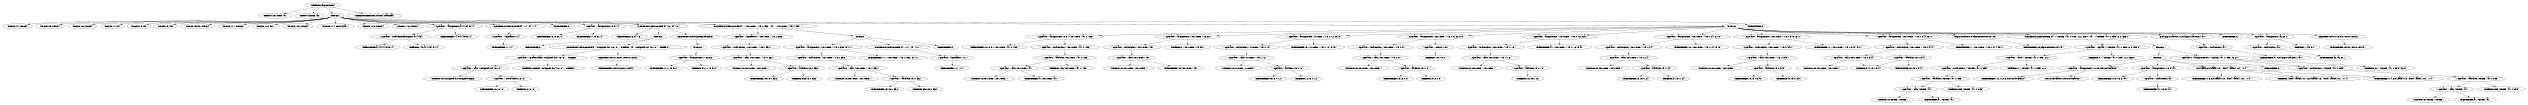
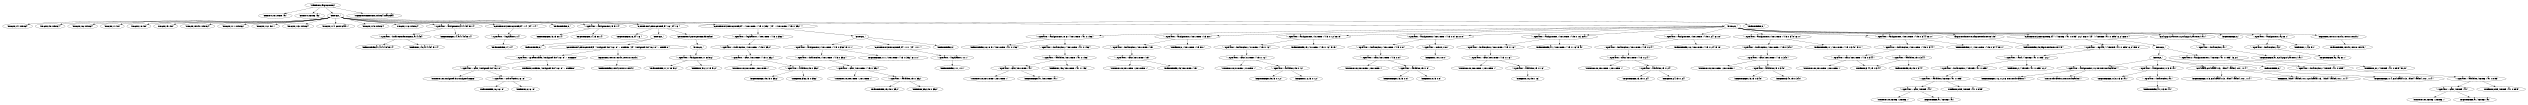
  digraph {
    n1 [label="(METHOD,tftp_connect)"]
    n2 [label="(PARAM,_QWORD *a1)"]
    n3 [label="(PARAM,_BYTE *a2)"]
    n4 [label="(BLOCK,,)"]
    n5 [label="(METHOD_RETURN,__int64 __fastcall)"]
    n6 [label="(LOCAL,v4: __int64)"]
    n7 [label="(LOCAL,v5: __int64)"]
    n8 [label="(LOCAL,v6: __int64)"]
    n9 [label="(LOCAL,v7: int)"]
    n10 [label="(LOCAL,v8: int)"]
    n11 [label="(LOCAL,v9: int)"]
    n12 [label="(LOCAL,result: __int64)"]
    n13 [label="(LOCAL,v11: __int62)"]
    n14 [label="(LOCAL,v12: int *)"]
    n15 [label="(LOCAL,v13: __int64)"]
    n16 [label="(LOCAL,v14: const char *)"]
    n17 [label="(LOCAL,v15: __int64)"]
    n18 [label="(LOCAL,v16: __int64)"]
    n19 [label="(<operator>.assignment,a1[148] = v4)"]
    n20 [label="(CONTROL_STRUCTURE,if ( !v4 ),if ( !v4 ))"]
    n21 [label="(IDENTIFIER,L,)"]
    n22 [label="(<operator>.assignment,v5 = v4)"]
    n23 [label="(CONTROL_STRUCTURE,if ( v6 ),if ( v6 ))"]
    n24 [label="(CONTROL_STRUCTURE,if ( !*(_QWORD *)(v5 + 352) ),if ( !*(_QWORD *)(v5 + 352) ))"]
    n25 [label="(BLOCK,,)"]
    n26 [label="(IDENTIFIER,L,)"]
    n27 [label="(<operator>.indirectIndexAccess,a1[148])"]
    n28 [label="(IDENTIFIER,v4,a1[148] = v4)"]
    n29 [label="(<operator>.logicalNot,!v4)"]
    n30 [label="(IDENTIFIER,v5,v5 = v4)"]
    n31 [label="(IDENTIFIER,v4,v5 = v4)"]
    n32 [label="(IDENTIFIER,v6,if ( v6 ))"]
    n33 [label="(BLOCK,,)"]
    n34 [label="(CONTROL_STRUCTURE,else,else)"]
    n35 [label="(<operator>.logicalNot,!*(_QWORD *)(v5 + 352))"]
    n36 [label="(BLOCK,,)"]
    n37 [label="(<operator>.assignment,v8 = *((_DWORD *)a1 + 156))"]
    n38 [label="(<operator>.assignment,*(_DWORD *)v5 = 0)"]
    n39 [label="(<operator>.assignment,*(_WORD *)(v5 + 72) = v9)"]
    n40 [label="(<operator>.assignment,*(_DWORD *)(v5 + 8) = -100)"]
    n41 [label="(<operator>.assignment,*(_QWORD *)(v5 + 16) = a1)"]
    n42 [label="(<operator>.assignment,*(_DWORD *)(v5 + 24) = v8)"]
    n43 [label="(<operator>.assignment,*(_DWORD *)(v5 + 340) = v7)"]
    n44 [label="(<operator>.assignment,*(_DWORD *)(v5 + 344) = v7)"]
    n45 [label="(tftp_set_timeouts,tftp_set_timeouts(v5))"]
    n46 [label="(CONTROL_STRUCTURE,if ( (*((_BYTE *)a1 + 895) & 2) == 0 ),if ( (*((_BYTE *)a1 + 895) & 2) == 0 ))"]
    n47 [label="(Curl_pgrsStartNow,Curl_pgrsStartNow(*a1))"]
    n48 [label="(IDENTIFIER,L,)"]
    n49 [label="(<operator>.assignment,*a2 = 1)"]
    n50 [label="(RETURN,return result;,return result;)"]
    n51 [label="(IDENTIFIER,a1,a1[148] = v4)"]
    n52 [label="(LITERAL,148,a1[148] = v4)"]
    n53 [label="(IDENTIFIER,v4,!v4)"]
    n54 [label="(IDENTIFIER,L,)"]
    n55 [label="(CONTROL_STRUCTURE,if ( (unsigned int)(v6 - 8) > 0xFFB0 ),if ( (unsigned int)(v6 - 8) > 0xFFB0 ))"]
    n56 [label="(BLOCK,,)"]
    n57 [label="(<operator>.greaterThan,(unsigned int)(v6 - 8) > 0xFFB0)"]
    n58 [label="(RETURN,return result;,return result;)"]
    n59 [label="(<operator>.cast,(unsigned int)(v6 - 8))"]
    n60 [label="(LITERAL,0xFFB0,(unsigned int)(v6 - 8) > 0xFFB0)"]
    n61 [label="(IDENTIFIER,result,return result;)"]
    n62 [label="(UNKNOWN,unsigned int,unsigned xFFB)"]
    n63 [label="(<operator>.subtraction,v6 - 8)"]
    n64 [label="(IDENTIFIER,v6,v6 - 8)"]
    n65 [label="(LITERAL,8,v6 - 8)"]
    n66 [label="(<operator>.assignment,v7 = 512)"]
    n67 [label="(IDENTIFIER,v7,v7 = 512)"]
    n68 [label="(LITERAL,512,v7 = 512)"]
    n69 [label="(<operator>.indirection,*(_QWORD *)(v5 + 352))"]
    n70 [label="(<operator>.assignment,*(_QWORD *)(v5 + 352) = v11)"]
    n71 [label="(CONTROL_STRUCTURE,if ( !v11 ),if ( !v11 ))"]
    n72 [label="(IDENTIFIER,L,)"]
    n73 [label="(<operator>.cast,(_QWORD *)(v5 + 352))"]
    n74 [label="(UNKNOWN,_QWORD *,_QWORD *)"]
    n75 [label="(<operator>.addition,v5 + 352)"]
    n76 [label="(IDENTIFIER,v5,v5 + 352)"]
    n77 [label="(LITERAL,352,v5 + 352)"]
    n78 [label="(<operator>.indirection,*(_QWORD *)(v5 + 352))"]
    n79 [label="(IDENTIFIER,v11,*(_QWORD *)(v5 + 352) = v11)"]
    n80 [label="(<operator>.logicalNot,!v11)"]
    n81 [label="(<operator>.cast,(_QWORD *)(v5 + 352))"]
    n82 [label="(UNKNOWN,_QWORD *,_QWORD *)"]
    n83 [label="(<operator>.addition,v5 + 352)"]
    n84 [label="(IDENTIFIER,v5,v5 + 352)"]
    n85 [label="(LITERAL,352,v5 + 352)"]
    n86 [label="(IDENTIFIER,v11,!v11)"]
    n87 [label="(IDENTIFIER,v8,v8 = *((_DWORD *)a1 + 156))"]
    n88 [label="(<operator>.indirection,*((_DWORD *)a1 + 156))"]
    n89 [label="(<operator>.indirection,*(_DWORD *)v5)"]
    n90 [label="(LITERAL,0,*(_DWORD *)v5 = 0)"]
    n91 [label="(<operator>.indirection,*(_WORD *)(v5 + 72))"]
    n92 [label="(IDENTIFIER,v9,*(_WORD *)(v5 + 72) = v9)"]
    n93 [label="(<operator>.indirection,*(_DWORD *)(v5 + 8))"]
    n94 [label="(<operator>.minus,-100)"]
    n95 [label="(<operator>.indirection,*(_QWORD *)(v5 + 16))"]
    n96 [label="(IDENTIFIER,a1,*(_QWORD *)(v5 + 16) = a1)"]
    n97 [label="(<operator>.indirection,*(_DWORD *)(v5 + 24))"]
    n98 [label="(IDENTIFIER,v8,*(_DWORD *)(v5 + 24) = v8)"]
    n99 [label="(<operator>.indirection,*(_DWORD *)(v5 + 340))"]
    n100 [label="(IDENTIFIER,v7,*(_DWORD *)(v5 + 340) = v7)"]
    n101 [label="(<operator>.indirection,*(_DWORD *)(v5 + 344))"]
    n102 [label="(IDENTIFIER,v7,*(_DWORD *)(v5 + 344) = v7)"]
    n103 [label="(IDENTIFIER,v5,tftp_set_timeouts(v5))"]
    n104 [label="(<operator>.equals,(*((_BYTE *)a1 + 895) & 2) == 0)"]
    n105 [label="(BLOCK,,)"]
    n106 [label="(<operator>.indirection,*a1)"]
    n107 [label="(<operator>.indirection,*a2)"]
    n108 [label="(LITERAL,1,*a2 = 1)"]
    n109 [label="(IDENTIFIER,result,return result;)"]
    n110 [label="(<operator>.addition,(_DWORD *)a1 + 156)"]
    n111 [label="(<operator>.cast,(_DWORD *)a1)"]
    n112 [label="(LITERAL,156,(_DWORD *)a1 + 156)"]
    n113 [label="(UNKNOWN,_DWORD *,_DWORD *)"]
    n114 [label="(IDENTIFIER,a1,(_DWORD *)a1)"]
    n115 [label="(<operator>.cast,(_DWORD *)v5)"]
    n116 [label="(UNKNOWN,_DWORD *,_DWORD *)"]
    n117 [label="(IDENTIFIER,v5,(_DWORD *)v5)"]
    n118 [label="(<operator>.cast,(_WORD *)(v5 + 72))"]
    n119 [label="(UNKNOWN,_WORD *,_WORD *)"]
    n120 [label="(<operator>.addition,v5 + 72)"]
    n121 [label="(IDENTIFIER,v5,v5 + 72)"]
    n122 [label="(LITERAL,72,v5 + 72)"]
    n123 [label="(<operator>.cast,(_DWORD *)(v5 + 8))"]
    n124 [label="(LITERAL,100,-100)"]
    n125 [label="(UNKNOWN,_DWORD *,_DWORD *)"]
    n126 [label="(<operator>.addition,v5 + 8)"]
    n127 [label="(IDENTIFIER,v5,v5 + 8)"]
    n128 [label="(LITERAL,8,v5 + 8)"]
    n129 [label="(<operator>.cast,(_QWORD *)(v5 + 16))"]
    n130 [label="(UNKNOWN,_QWORD *,_QWORD *)"]
    n131 [label="(<operator>.addition,v5 + 16)"]
    n132 [label="(LITERAL,16,v5 + 16)"]
    n133 [label="(<operator>.cast,(_DWORD *)(v5 + 24))"]
    n134 [label="(UNKNOWN,_DWORD *,_DWORD *)"]
    n135 [label="(<operator>.addition,v5 + 24)"]
    n136 [label="(IDENTIFIER,v5,v5 + 24)"]
    n137 [label="(LITERAL,24,v5 + 24)"]
    n138 [label="(<operator>.cast,(_DWORD *)(v5 + 340))"]
    n139 [label="(UNKNOWN,_DWORD *,_DWORD *)"]
    n140 [label="(<operator>.addition,v5 + 340)"]
    n141 [label="(IDENTIFIER,v5,v5 + 340)"]
    n142 [label="(LITERAL,340,v5 + 340)"]
    n143 [label="(<operator>.cast,(_DWORD *)(v5 + 344))"]
    n144 [label="(UNKNOWN,_DWORD *,_DWORD *)"]
    n145 [label="(LITERAL,344,v5 + 344)"]
    n146 [label="(<operator>.addition,v5 + 344)"]
    n147 [label="(IDENTIFIER,v5,v5 + 344)"]
    n148 [label="(<operator>.and,*((_BYTE *)a1 + 895) & 2)"]
-   n149 [label="(LITERAL,0,(*((_BYTE *)a1 + 895) & 2) == 0)"]
    n150 [label="(BLOCK,,)"]
    n151 [label="(<operators>.assignmentOr,*((_BYTE *)a1 + 895) |= 2u)"]
    n152 [label="(<operator>.indirection,*((_BYTE *)a1 + 895))"]
    n153 [label="(LITERAL,2,*((_BYTE *)a1 + 895) & 2)"]
    n154 [label="(<operator>.addition,(_BYTE *)a1 + 895)"]
    n155 [label="(<operator>.cast,(_BYTE *)a1)"]
    n156 [label="(LITERAL,895,(_BYTE *)a1 + 895)"]
    n157 [label="(UNKNOWN,_BYTE *,_BYTE *)"]
    n158 [label="(IDENTIFIER,a1,(_BYTE *)a1)"]
    n159 [label="(<operator>.assignment,v12 = __errno_location())"]
    n160 [label="(<operator>.assignment,v13 = *a1)"]
    n161 [label="(Curl_failf,Curl_failf(v13, \"bind() failed; %s\", v14))"]
    n162 [label="(IDENTIFIER,L,)"]
    n163 [label="(<operator>.indirection,*((_BYTE *)a1 + 895))"]
    n164 [label="(LITERAL,2u,*((_BYTE *)a1 + 895) |= 2u)"]
    n165 [label="(IDENTIFIER,v12,v12 = __errno_location())"]
    n166 [label="(__errno_location,__errno_location())"]
    n167 [label="(IDENTIFIER,v13,v13 = *a1)"]
    n168 [label="(<operator>.indirection,*a1)"]
    n169 [label="(IDENTIFIER,v13,Curl_failf(v13, \"bind() failed; %s\", v14))"]
    n170 [label="(LITERAL,\"bind() failed; %s\",Curl_failf(v13, \"bind() failed; %s\", v14))"]
    n171 [label="(IDENTIFIER,v14,Curl_failf(v13, \"bind() failed; %s\", v14))"]
    n172 [label="(IDENTIFIER,a1,v13 = *a1)"]
    n173 [label="(<operator>.addition,(_BYTE *)a1 + 895)"]
    n174 [label="(<operator>.cast,(_BYTE *)a1)"]
    n175 [label="(LITERAL,895,(_BYTE *)a1 + 895)"]
    n176 [label="(UNKNOWN,_BYTE *,_BYTE *)"]
    n177 [label="(IDENTIFIER,a1,(_BYTE *)a1)"]
    n178 [label="(IDENTIFIER,a1,Curl_pgrsStartNow(*a1))"]
    n179 [label="(IDENTIFIER,a2,*a2 = 1)"]
    n1 -> n2
    n1 -> n3
    n1 -> n4
    n1 -> n5
    n4 -> n6
    n4 -> n7
    n4 -> n8
    n4 -> n9
    n4 -> n10
    n4 -> n11
    n4 -> n12
    n4 -> n13
    n4 -> n14
    n4 -> n15
    n4 -> n16
    n4 -> n17
    n4 -> n18
    n4 -> n19
    n4 -> n20
    n4 -> n21
    n4 -> n22
    n4 -> n23
    n4 -> n24
    n4 -> n25
    n4 -> n26
    n19 -> n27
    n19 -> n28
    n20 -> n29
    n22 -> n30
    n22 -> n31
    n23 -> n32
    n23 -> n33
    n23 -> n34
    n24 -> n35
    n24 -> n36
    n25 -> n37
    n25 -> n38
    n25 -> n39
    n25 -> n40
    n25 -> n41
    n25 -> n42
    n25 -> n43
    n25 -> n44
    n25 -> n45
    n25 -> n46
    n25 -> n47
    n25 -> n48
    n25 -> n49
    n25 -> n50
    n27 -> n51
    n27 -> n52
    n29 -> n53
    n33 -> n54
    n33 -> n55
    n34 -> n56
    n35 -> n69
    n36 -> n70
    n36 -> n71
    n36 -> n72
    n37 -> n87
    n37 -> n88
    n38 -> n89
    n38 -> n90
    n39 -> n91
    n39 -> n92
    n40 -> n93
    n40 -> n94
    n41 -> n95
    n41 -> n96
    n42 -> n97
    n42 -> n98
    n43 -> n99
    n43 -> n100
    n44 -> n101
    n44 -> n102
    n45 -> n103
    n46 -> n104
    n46 -> n105
    n47 -> n106
    n49 -> n107
    n49 -> n108
    n50 -> n109
    n55 -> n57
    n55 -> n58
    n56 -> n66
    n57 -> n59
    n57 -> n60
    n58 -> n61
    n59 -> n62
    n59 -> n63
    n63 -> n64
    n63 -> n65
    n66 -> n67
    n66 -> n68
    n69 -> n73
    n70 -> n78
    n70 -> n79
    n71 -> n80
    n73 -> n74
    n73 -> n75
    n75 -> n76
    n75 -> n77
    n78 -> n81
    n80 -> n86
    n81 -> n82
    n81 -> n83
    n83 -> n84
    n83 -> n85
    n88 -> n110
    n89 -> n115
    n91 -> n118
    n93 -> n123
    n94 -> n124
    n95 -> n129
    n97 -> n133
    n99 -> n138
    n101 -> n143
    n104 -> n148
-   n104 -> n149
    n105 -> n150
    n105 -> n151
    n106 -> n178
    n107 -> n179
    n110 -> n111
    n110 -> n112
    n111 -> n113
    n111 -> n114
    n115 -> n116
    n115 -> n117
    n118 -> n119
    n118 -> n120
    n120 -> n121
    n120 -> n122
    n123 -> n125
    n123 -> n126
    n126 -> n127
    n126 -> n128
    n129 -> n130
    n129 -> n131
    n131 -> n132
    n133 -> n134
    n133 -> n135
    n135 -> n136
    n135 -> n137
    n138 -> n139
    n138 -> n140
    n140 -> n141
    n140 -> n142
    n143 -> n144
    n143 -> n145
    n146 -> n145
    n146 -> n147
    n148 -> n152
    n148 -> n153
    n150 -> n159
    n150 -> n160
    n150 -> n161
    n150 -> n162
    n151 -> n163
    n151 -> n164
    n152 -> n154
    n154 -> n155
    n154 -> n156
    n155 -> n157
    n155 -> n158
    n159 -> n165
    n159 -> n166
    n160 -> n167
    n160 -> n168
    n161 -> n169
    n161 -> n170
    n161 -> n171
    n163 -> n173
    n168 -> n172
    n173 -> n174
    n173 -> n175
    n174 -> n176
    n174 -> n177
  }
